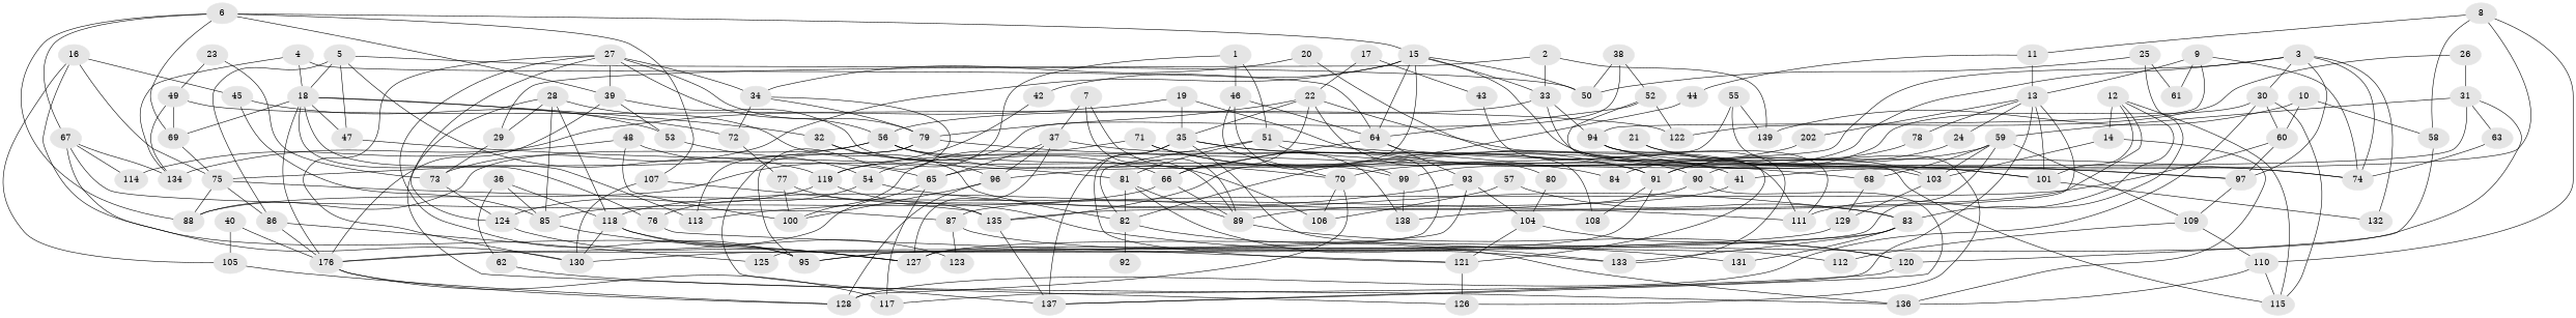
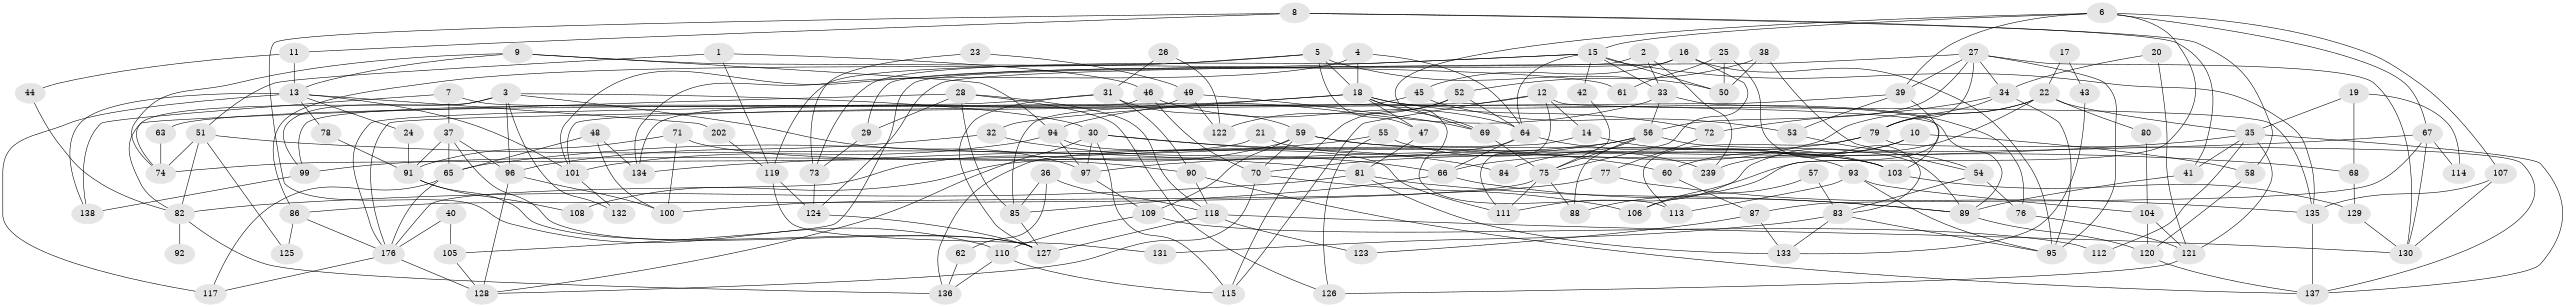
  graph {
    node [color=gray90 style=filled]
    1
    46
    51
    119
    99
    64
    70
    74
    82
    81
    125
    124
    131
    2
    29
    33
-   139
+   139 [label=239]
    73
    94
    103
    56
    3
    30
    96
    97
    132
    60
    115
    84
    128
    100
    109
    138
    4
    18
    134
    47
    69
    32
    72
    76
    113
    n43 [label=176]
    66
    93
    108
    5
    50
    86
    6
    15
    39
    67
    88
    107
    101
    42
    135
    53
    106
    114
    130
    87
    75
    7
    37
    89
    91
    127
    65
    120
    8
    11
    41
    58
    110
    13
    44
    136
    9
    61
    24
    78
    n84 [label=202]
    117
    111
    10
    12
    14
    43
    133
    129
    137
    16
    45
    95
    105
    85
    17
    22
    35
    79
    80
    77
    121
    19
    68
    112
    20
    34
    126
    21
    104
    23
    49
    122
    25
    83
    26
    31
    59
    63
    90
    27
    28
    118
    92
    123
    36
    62
    38
    52
    54
    40
    48
    55
    57
    71
    1 -- 46
    1 -- 51
    1 -- 119
    46 -- 99
    46 -- 64
    46 -- 70
    51 -- 74
    51 -- 82
    51 -- 81
    51 -- 125
    119 -- 124
    119 -- 131
    99 -- 138
    64 -- 66
    64 -- 93
    64 -- 108
    70 -- 128
    70 -- 106
    82 -- 136
    82 -- 92
    81 -- 82
    81 -- 89
    81 -- 133
    124 -- 127
    2 -- 29
    2 -- 33
    2 -- 139
    29 -- 73
    33 -- 94
    33 -- 103
    33 -- 56
    73 -- 124
    94 -- 97
    94 -- 101
    94 -- 111
    103 -- 129
    56 -- 99
    56 -- 70
    56 -- 88
    56 -- 75
    56 -- 89
    3 -- 99
    3 -- 74
    3 -- 30
    3 -- 96
    3 -- 97
    3 -- 132
    30 -- 60
    30 -- 115
    30 -- 84
    30 -- 128
    96 -- 128
    96 -- 100
    97 -- 109
-   60 -- 97
+   30 -- 97
    60 -- 87
    109 -- 110
    109 -- 112
    4 -- 64
    4 -- 18
    4 -- 134
    18 -- 47
    18 -- 69
    18 -- 32
    18 -- 72
    18 -- 76
    18 -- 113
    18 -- n43
    47 -- 81
    69 -- 75
    32 -- 96
    32 -- 66
    72 -- 77
    76 -- 121
    n43 -- 128
    n43 -- 117
    66 -- 89
    66 -- 85
    93 -- 113
    93 -- 95
    93 -- 104
    5 -- 119
    5 -- 18
    5 -- 47
    5 -- 50
    5 -- 86
    86 -- 125
    86 -- n43
    6 -- 69
    6 -- 15
    6 -- 39
    6 -- 67
    6 -- 88
    6 -- 107
    15 -- 64
    15 -- 33
    15 -- 73
    15 -- 50
    15 -- 101
    15 -- 42
    15 -- 135
    39 -- n43
    39 -- 53
    39 -- 106
    67 -- 134
    67 -- 114
    67 -- 130
    67 -- 87
    107 -- 135
    107 -- 130
    101 -- 132
-   42 -- 88
+   42 -- 75
    135 -- 137
    53 -- 54
    87 -- 133
    87 -- 123
    75 -- 86
    75 -- 88
    75 -- 111
    7 -- 138
    7 -- 37
    7 -- 89
    37 -- 96
    37 -- 91
    37 -- 127
    37 -- 65
    89 -- 120
    91 -- 108
    91 -- 127
    65 -- n43
    65 -- 117
    120 -- 137
    8 -- 11
    8 -- 41
    8 -- 58
    8 -- 110
    11 -- 13
    11 -- 44
    41 -- 89
    58 -- 120
    110 -- 115
    110 -- 136
    13 -- 138
    13 -- 101
    13 -- 24
    13 -- 78
    13 -- n84
    13 -- 117
    44 -- 82
    9 -- 74
    9 -- 94
    9 -- 13
    9 -- 61
    24 -- 91
    78 -- 91
    n84 -- 119
    10 -- 139
    10 -- 60
    10 -- 58
    12 -- 115
    12 -- 101
    12 -- 135
    12 -- 111
    12 -- 14
    14 -- 103
    14 -- 136
    43 -- 133
    129 -- 130
    16 -- 75
    16 -- 45
    16 -- 95
    16 -- 105
    45 -- 53
    45 -- 85
    105 -- 128
    85 -- 127
    17 -- 43
    17 -- 22
    22 -- 66
    22 -- 111
    22 -- 35
    22 -- 79
    22 -- 80
    35 -- 97
    35 -- 41
    35 -- 137
    35 -- 121
    35 -- 112
    79 -- 84
    79 -- 113
    79 -- 137
    80 -- 104
    77 -- 100
    77 -- 135
    121 -- 126
    19 -- 114
    19 -- 35
    19 -- 68
    68 -- 129
    20 -- 121
    20 -- 34
    34 -- 72
    34 -- 95
    34 -- 79
    21 -- 74
    21 -- 103
    104 -- 120
    104 -- 121
    23 -- 73
    23 -- 49
    49 -- 134
    49 -- 69
    49 -- 122
    25 -- 50
    25 -- 61
    25 -- 83
    83 -- 131
    83 -- 133
    83 -- 95
    26 -- 122
    26 -- 31
    31 -- 127
    31 -- 59
    31 -- 63
    31 -- 90
    59 -- 70
    59 -- 103
    59 -- 109
    59 -- n43
    59 -- 68
    63 -- 74
    90 -- 137
    90 -- 118
    27 -- 124
    27 -- 56
    27 -- 39
    27 -- 130
    27 -- 95
    27 -- 79
    27 -- 34
    28 -- 82
    28 -- 29
    28 -- 85
    28 -- 126
    28 -- 118
    118 -- 130
    118 -- 127
    118 -- 123
    36 -- 85
    36 -- 118
    36 -- 62
    62 -- 136
    38 -- 50
    38 -- 52
    38 -- 54
    52 -- 64
    52 -- 115
    52 -- 122
    54 -- 76
    54 -- 83
    40 -- n43
    40 -- 105
    48 -- 100
    48 -- 134
    48 -- 65
    55 -- 139
    55 -- 65
    55 -- 126
    57 -- 106
    57 -- 83
    71 -- 100
    71 -- 91
    71 -- 90
  }
